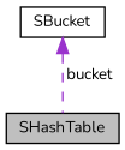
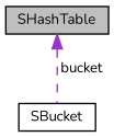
  digraph {
    fontname=Nunito
    node [color=black fontname=Nunito fontsize=10 shape=record style=filled]
    n1 [fillcolor=grey75 fontcolor=black height=0.2 label=SHashTable width=0.4]
    n2 [fillcolor=white height=0.2 label=SBucket width=0.4]
-   n2 -> n1 [color=darkorchid3 dir=back fontname=Nunito fontsize=10 label=" bucket" labelfontname=Helvetica labelfontsize=10 style=dashed]
+   n1 -> n2 [color=darkorchid3 dir=back fontname=Nunito fontsize=10 label=" bucket" labelfontname=Helvetica labelfontsize=10 style=dashed]
  }
